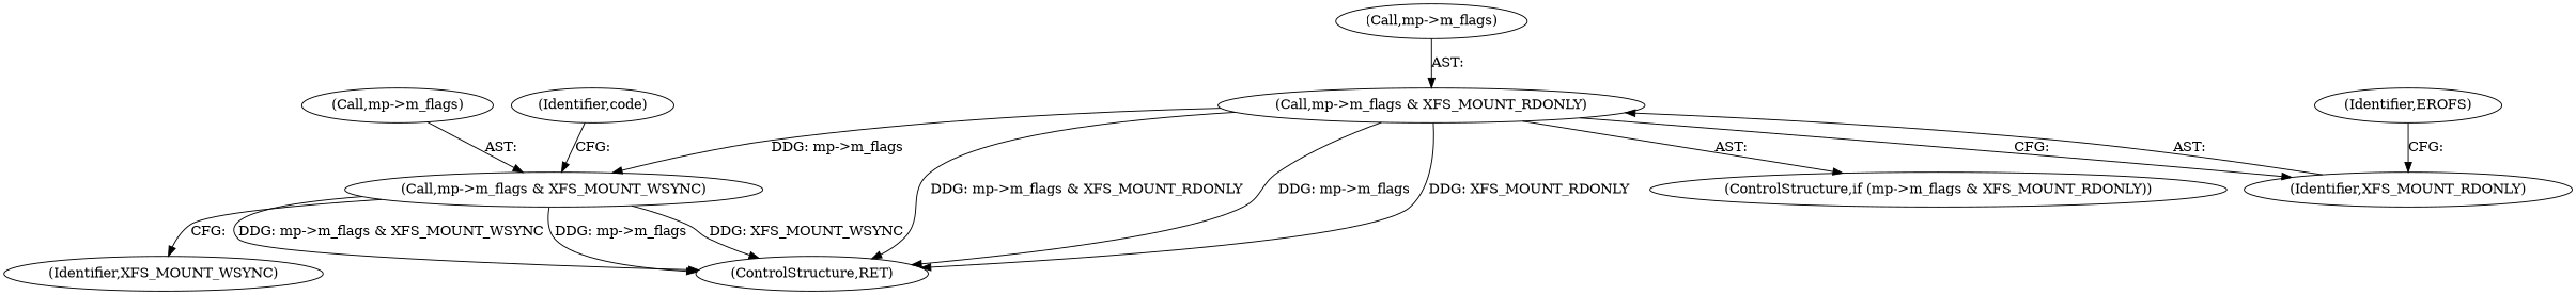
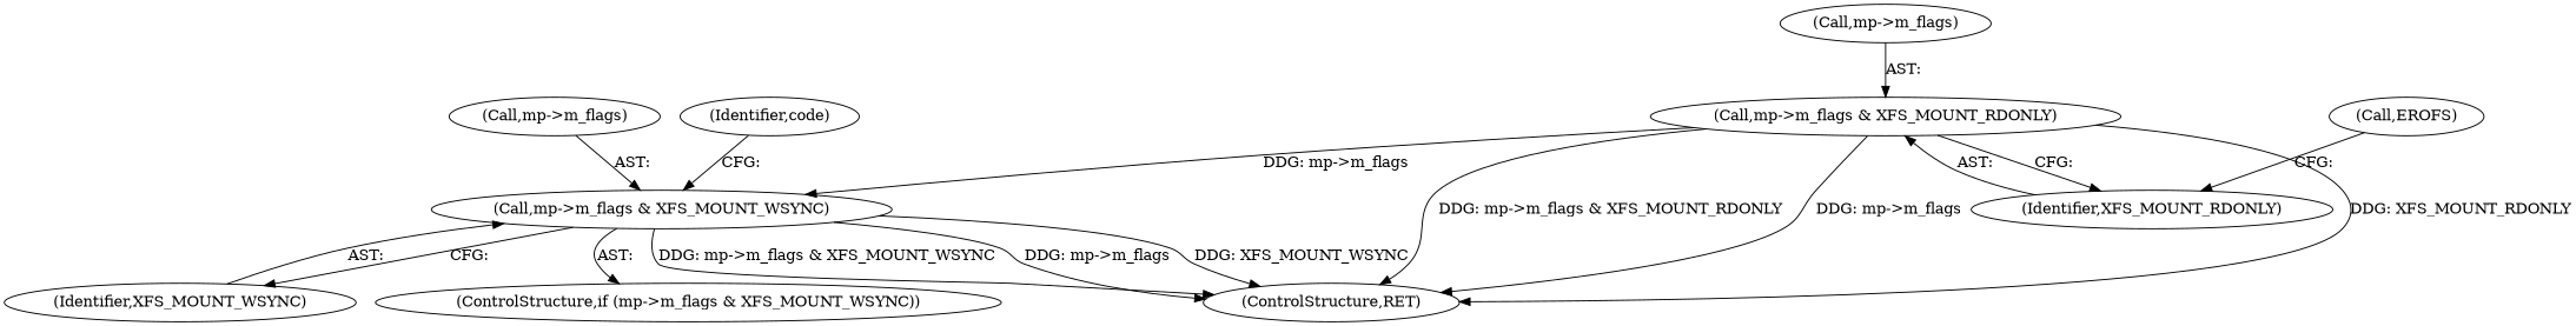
  digraph {
    n1 [label="(Call,mp->m_flags & XFS_MOUNT_WSYNC)"]
+   n2 [label="(ControlStructure,if (mp->m_flags & XFS_MOUNT_WSYNC))"]
    n3 [label="(ControlStructure,RET)"]
    n4 [label="(Identifier,XFS_MOUNT_WSYNC)"]
    n5 [label="(Call,mp->m_flags & XFS_MOUNT_RDONLY)"]
-   n6 [label="(ControlStructure,if (mp->m_flags & XFS_MOUNT_RDONLY))"]
    n7 [label="(Identifier,XFS_MOUNT_RDONLY)"]
    n8 [label="(Call,mp->m_flags)"]
    n9 [label="(Identifier,code)"]
    n10 [label="(Call,mp->m_flags)"]
-   n11 [label="(Identifier,EROFS)"]
+   n11 [label="(Call,EROFS)"]
+   n1 -> n2 [label="AST: "]
    n1 -> n3 [label="DDG: mp->m_flags"]
    n1 -> n3 [label="DDG: XFS_MOUNT_WSYNC"]
    n1 -> n3 [label="DDG: mp->m_flags & XFS_MOUNT_WSYNC"]
    n1 -> n4 [label="CFG: "]
+   n4 -> n1 [label="AST: "]
    n5 -> n1 [label="DDG: mp->m_flags"]
    n5 -> n3 [label="DDG: mp->m_flags & XFS_MOUNT_RDONLY"]
    n5 -> n3 [label="DDG: mp->m_flags"]
    n5 -> n3 [label="DDG: XFS_MOUNT_RDONLY"]
-   n5 -> n6 [label="AST: "]
    n5 -> n7 [label="CFG: "]
    n7 -> n5 [label="AST: "]
    n8 -> n5 [label="AST: "]
    n9 -> n1 [label="CFG: "]
    n10 -> n1 [label="AST: "]
    n11 -> n7 [label="CFG: "]
  }
